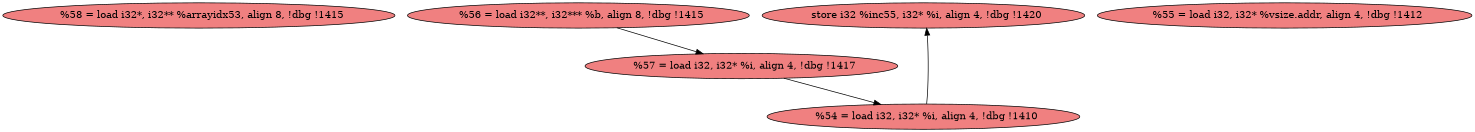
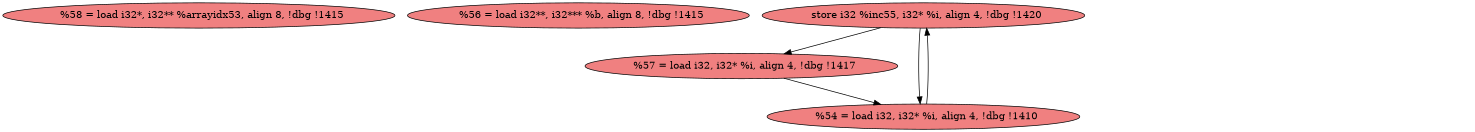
  digraph {
    node [fillcolor=lightcoral shape=ellipse style=filled]
    n1 [label="  %58 = load i32*, i32** %arrayidx53, align 8, !dbg !1415"]
    n2 [label="  store i32 %inc55, i32* %i, align 4, !dbg !1420"]
    n3 [label="  %57 = load i32, i32* %i, align 4, !dbg !1417"]
    n4 [label="  %54 = load i32, i32* %i, align 4, !dbg !1410"]
-   n5 [label="  %55 = load i32, i32* %vsize.addr, align 4, !dbg !1412"]
    n6 [label="  %56 = load i32**, i32*** %b, align 8, !dbg !1415"]
-   n6 -> n3
+   n2 -> n3
+   n2 -> n4
    n3 -> n4
    n4 -> n2
  }
